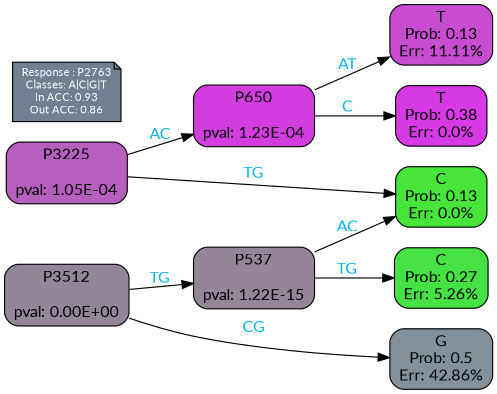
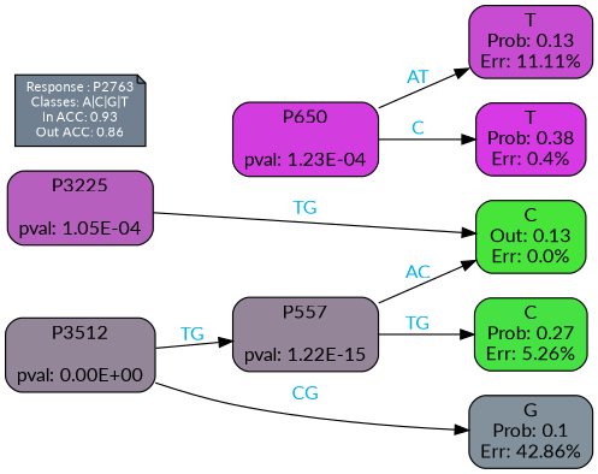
  digraph {
    fontname=Lato
    rankdir=LR
    ranksep=equally
    splines=polylines
    node [color=black fontname=Lato shape=box style="filled, rounded"]
    edge [fontcolor=deepskyblue2 fontname=Lato]
    n1 [fillcolor="#c74cd1" label="T\nProb: 0.13\nErr: 11.11%"]
-   n2 [fillcolor="#d739e5" label="T\nProb: 0.38\nErr: 0.0%"]
-   n3 [fillcolor="#47e539" label="C\nProb: 0.13\nErr: 0.0%"]
+   n2 [fillcolor="#d739e5" label="T\nProb: 0.38\nErr: 0.4%"]
+   n3 [fillcolor="#47e539" label="C\nOut: 0.13\nErr: 0.0%"]
    n4 [fillcolor="#46e142" label="C\nProb: 0.27\nErr: 5.26%"]
-   n5 [fillcolor="#82919b" label="G\nProb: 0.5\nErr: 42.86%"]
+   n5 [fillcolor="#82919b" label="G\nProb: 0.1\nErr: 42.86%"]
    n6 [align=left fillcolor=slategray fontcolor=white fontsize=10 label="Response : P2763\nClasses: A|C|G|T\nIn ACC: 0.93\nOut ACC: 0.86\n" shape=note style=filled]
    n7 [fillcolor="#938699" label="P3512\n\npval: 0.00E+00"]
-   n8 [fillcolor="#958599" label="P537\n\npval: 1.22E-15"]
+   n8 [fillcolor="#958599" label="P557\n\npval: 1.22E-15"]
    n9 [fillcolor="#b75fbe" label="P3225\n\npval: 1.05E-04"]
    n10 [fillcolor="#d33de0" label="P650\n\npval: 1.23E-04"]
    subgraph sub_1 {
      rank=same
      n1
      n2
      n3
      n4
      n5
    }
    subgraph sub_2 {
      rank=same
      n6
      n7
    }
    n7 -> n5 [label=CG]
    n7 -> n8 [label=TG]
    n8 -> n3 [label=AC]
    n8 -> n4 [label=TG]
    n9 -> n3 [label=TG]
-   n9 -> n10 [label=AC]
    n10 -> n1 [label=AT]
    n10 -> n2 [label=C]
  }
